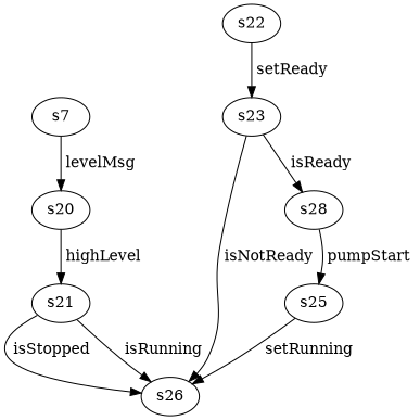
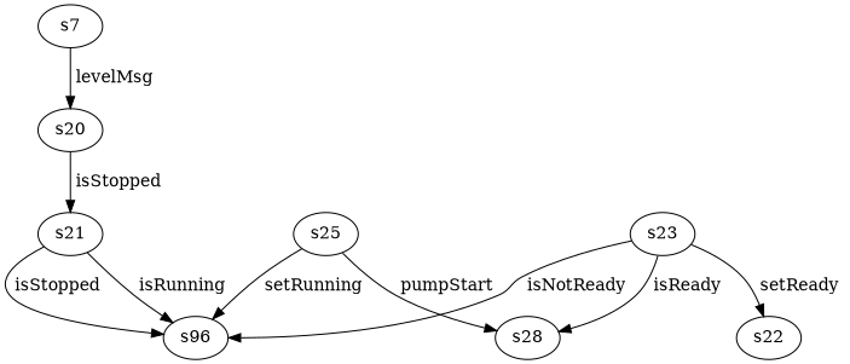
  digraph {
    rankdir=TB
    n1 [label=s7]
    n2 [label=s20]
    n3 [label=s21]
-   n4 [label=s26]
+   n4 [label=s96]
    n5 [label=s22]
    n6 [label=s23]
    n7 [label=s28]
    n8 [label=s25]
    n1 -> n2 [label=" levelMsg "]
-   n2 -> n3 [label=" highLevel "]
+   n2 -> n3 [label=" isStopped "]
    n3 -> n4 [label=" isStopped "]
    n3 -> n4 [label=" isRunning "]
-   n5 -> n6 [label=" setReady "]
+   n6 -> n5 [label=" setReady "]
    n6 -> n4 [label=" isNotReady "]
    n6 -> n7 [label=" isReady "]
-   n7 -> n8 [label=" pumpStart "]
+   n8 -> n7 [label=" pumpStart "]
    n8 -> n4 [label=" setRunning "]
  }
